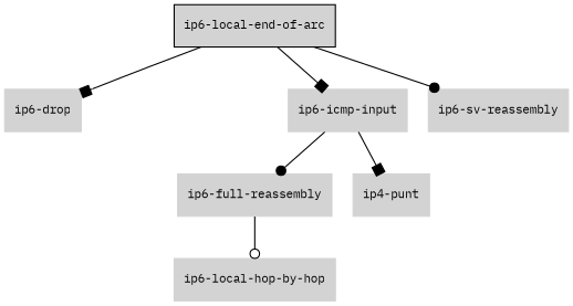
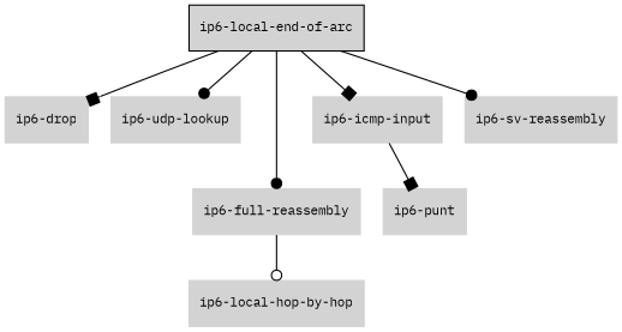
  digraph {
    fontname="IBM Plex Mono"
    rankdir=TB
    node [color=lightgray fillcolor=lightgray fontcolor=black fontname="IBM Plex Mono" fontsize=10 shape=box style=filled]
    edge [arrowhead=box fontname="IBM Plex Mono" fontsize=8]
    "ip6-local-end-of-arc" [color=black]
    "ip6-drop"
+   "ip6-udp-lookup"
    "ip6-icmp-input"
    "ip6-full-reassembly"
    "ip6-sv-reassembly"
-   "ip6-punt" [label="ip4-punt"]
+   "ip6-punt"
    "ip6-local-hop-by-hop"
    "ip6-local-end-of-arc" -> "ip6-drop"
+   "ip6-local-end-of-arc" -> "ip6-udp-lookup" [arrowhead=dot]
    "ip6-local-end-of-arc" -> "ip6-icmp-input"
-   "ip6-icmp-input" -> "ip6-full-reassembly" [arrowhead=dot]
+   "ip6-local-end-of-arc" -> "ip6-full-reassembly" [arrowhead=dot]
    "ip6-local-end-of-arc" -> "ip6-sv-reassembly" [arrowhead=dot]
    "ip6-icmp-input" -> "ip6-punt"
    "ip6-full-reassembly" -> "ip6-local-hop-by-hop" [arrowhead=odot]
  }
